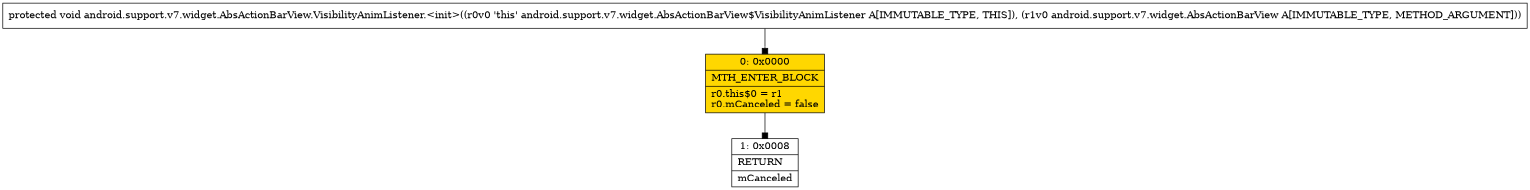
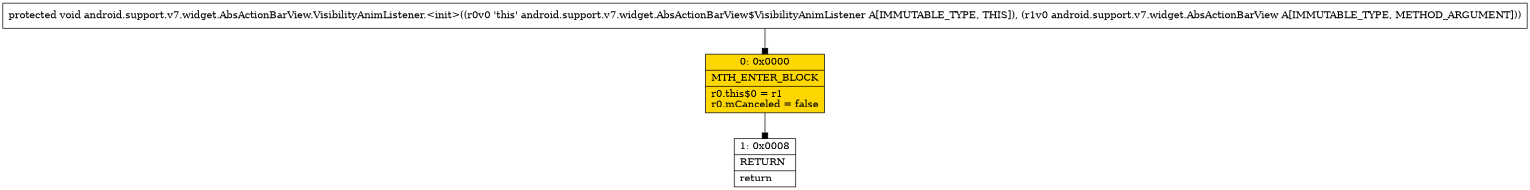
  digraph {
    node [shape=record style=filled fillcolor=white]
    edge [arrowhead=box]
    n1 [label="{0\:\ 0x0000|MTH_ENTER_BLOCK\l|r0.this$0 = r1\lr0.mCanceled = false\l}" fillcolor=gold]
-   n2 [label="{1\:\ 0x0008|RETURN\l|mCanceled\l}"]
+   n2 [label="{1\:\ 0x0008|RETURN\l|return\l}"]
    n3 [label="{protected void android.support.v7.widget.AbsActionBarView.VisibilityAnimListener.\<init\>((r0v0 'this' android.support.v7.widget.AbsActionBarView$VisibilityAnimListener A[IMMUTABLE_TYPE, THIS]), (r1v0 android.support.v7.widget.AbsActionBarView A[IMMUTABLE_TYPE, METHOD_ARGUMENT])) }"]
    n1 -> n2
    n3 -> n1
  }
